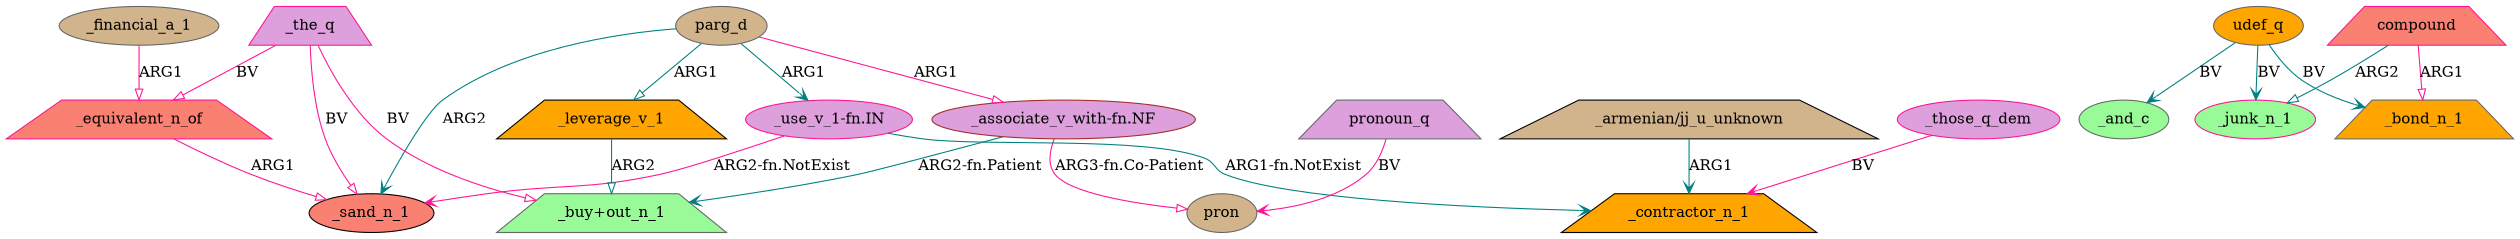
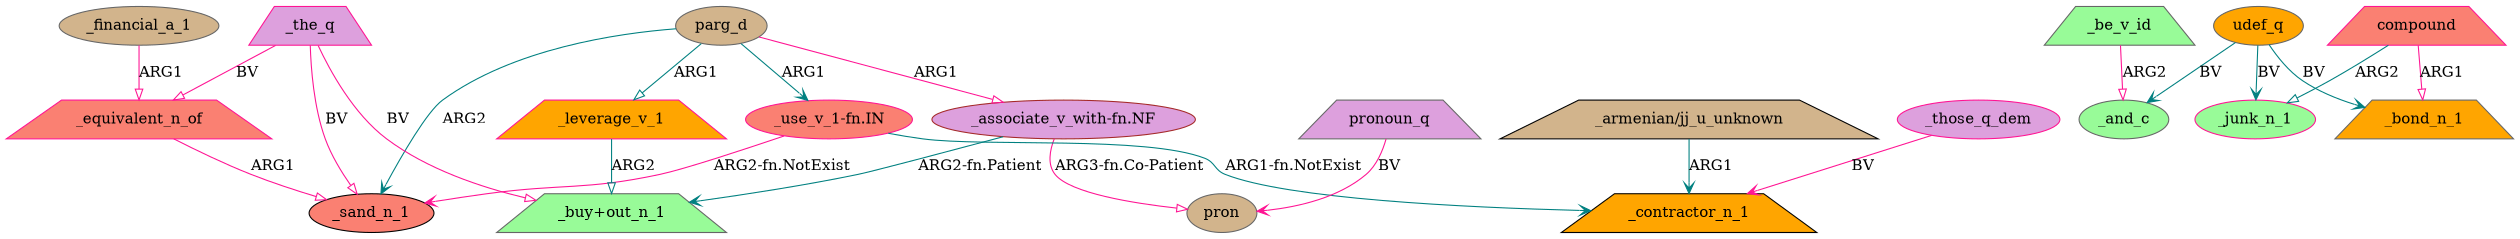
  digraph {
    node [color=gray40 fillcolor=tan shape=ellipse style=filled]
    edge [arrowhead=onormal color=deeppink]
    _financial_a_1
    _equivalent_n_of [color=deeppink fillcolor=salmon shape=trapezium]
    _sand_n_1 [color=black fillcolor=salmon]
+   _be_v_id [fillcolor=palegreen shape=trapezium]
    _and_c [fillcolor=palegreen]
    parg_d
    "_associate_v_with-fn.NF" [color=brown fillcolor=plum]
-   "_use_v_1-fn.IN" [color=deeppink fillcolor=plum]
-   _leverage_v_1 [color=black fillcolor=orange shape=trapezium]
+   "_use_v_1-fn.IN" [color=deeppink fillcolor=salmon]
+   _leverage_v_1 [color=deeppink fillcolor=orange shape=trapezium]
    "_buy+out_n_1" [fillcolor=palegreen shape=trapezium]
    pron
    _contractor_n_1 [color=black fillcolor=orange shape=trapezium]
    _the_q [color=deeppink fillcolor=plum shape=trapezium]
    compound [color=deeppink fillcolor=salmon shape=trapezium]
    _bond_n_1 [fillcolor=orange shape=trapezium]
    _junk_n_1 [color=deeppink fillcolor=palegreen]
    "_armenian/jj_u_unknown" [color=black shape=trapezium]
    udef_q [fillcolor=orange]
    pronoun_q [fillcolor=plum shape=trapezium]
    _those_q_dem [color=deeppink fillcolor=plum]
    _financial_a_1 -> _equivalent_n_of [label=ARG1]
    _equivalent_n_of -> _sand_n_1 [label=ARG1]
+   _be_v_id -> _and_c [label=ARG2]
    parg_d -> _sand_n_1 [arrowhead=vee color=teal label=ARG2]
    parg_d -> "_associate_v_with-fn.NF" [label=ARG1]
    parg_d -> "_use_v_1-fn.IN" [arrowhead=vee color=teal label=ARG1]
    parg_d -> _leverage_v_1 [color=teal label=ARG1]
    "_associate_v_with-fn.NF" -> "_buy+out_n_1" [arrowhead=vee color=teal label="ARG2-fn.Patient"]
    "_associate_v_with-fn.NF" -> pron [label="ARG3-fn.Co-Patient"]
    "_use_v_1-fn.IN" -> _sand_n_1 [arrowhead=vee label="ARG2-fn.NotExist"]
    "_use_v_1-fn.IN" -> _contractor_n_1 [arrowhead=vee color=teal label="ARG1-fn.NotExist"]
    _leverage_v_1 -> "_buy+out_n_1" [color=teal label=ARG2]
    _the_q -> _equivalent_n_of [label=BV]
    _the_q -> _sand_n_1 [label=BV]
    _the_q -> "_buy+out_n_1" [label=BV]
    compound -> _bond_n_1 [label=ARG1]
    compound -> _junk_n_1 [color=teal label=ARG2]
    "_armenian/jj_u_unknown" -> _contractor_n_1 [arrowhead=vee color=teal label=ARG1]
    udef_q -> _and_c [arrowhead=vee color=teal label=BV]
    udef_q -> _bond_n_1 [arrowhead=vee color=teal label=BV]
    udef_q -> _junk_n_1 [arrowhead=vee color=teal label=BV]
    pronoun_q -> pron [arrowhead=vee label=BV]
    _those_q_dem -> _contractor_n_1 [arrowhead=vee label=BV]
  }
